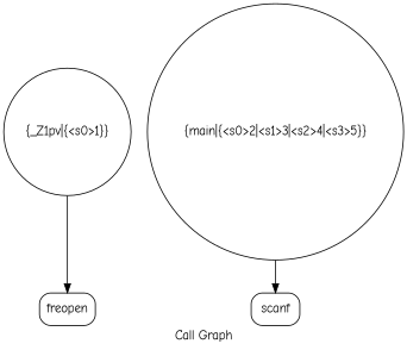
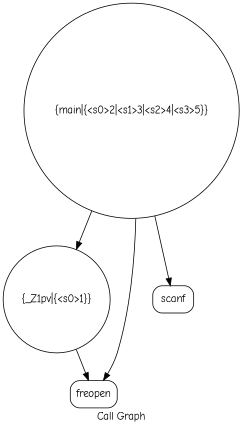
  digraph {
    fontname="Comic Neue"
    label="Call Graph"
    node [fontname="Comic Neue" shape=circle]
    edge [color=black fontname="Comic Neue" tailport=s0]
    n1 [label="{_Z1pv|{<s0>1}}"]
    n2 [label="{freopen}" shape=Mrecord]
    n3 [label="{scanf}" shape=Mrecord]
    n4 [label="{main|{<s0>2|<s1>3|<s2>4|<s3>5}}"]
    n1 -> n2
+   n4 -> n1 [tailport=s2]
+   n4 -> n2
    n4 -> n3 [tailport=s1]
  }
